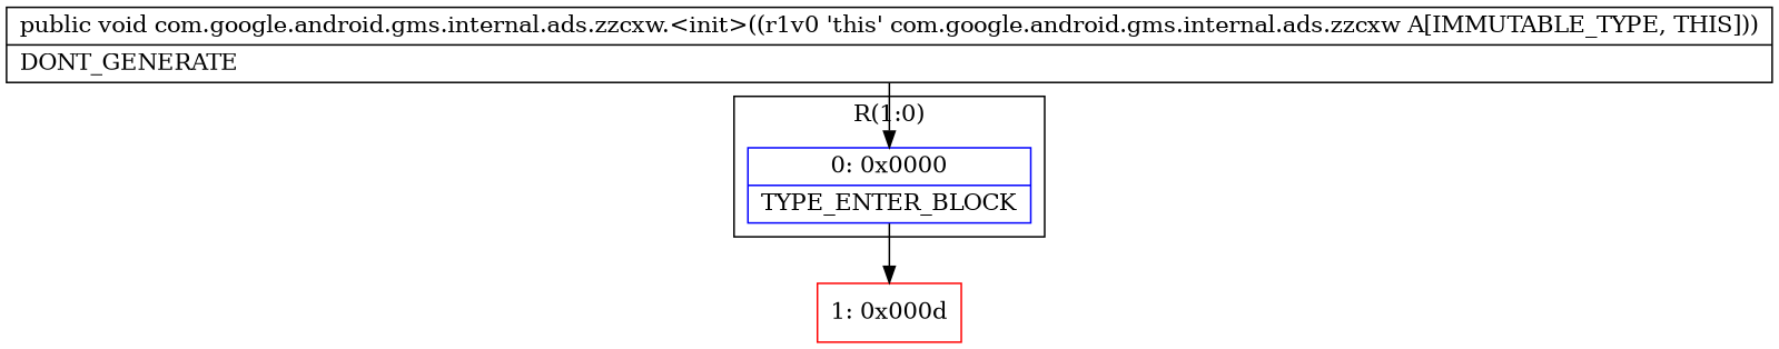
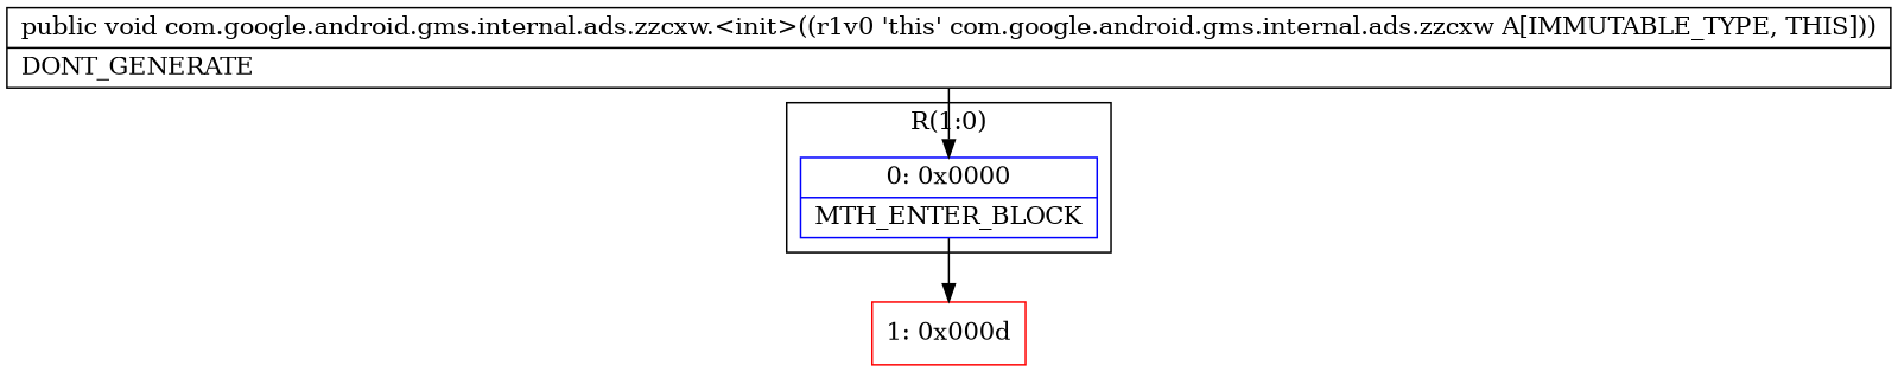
  digraph {
    node [shape=record]
-   n1 [color=blue label="{0\:\ 0x0000|TYPE_ENTER_BLOCK\l}"]
+   n1 [color=blue label="{0\:\ 0x0000|MTH_ENTER_BLOCK\l}"]
    n2 [color=red label="{1\:\ 0x000d}"]
    n3 [label="{public void com.google.android.gms.internal.ads.zzcxw.\<init\>((r1v0 'this' com.google.android.gms.internal.ads.zzcxw A[IMMUTABLE_TYPE, THIS]))  | DONT_GENERATE\l}"]
    subgraph cluster_1 {
      label="R(1:0)"
      n1
    }
    n1 -> n2
    n3 -> n1
  }
